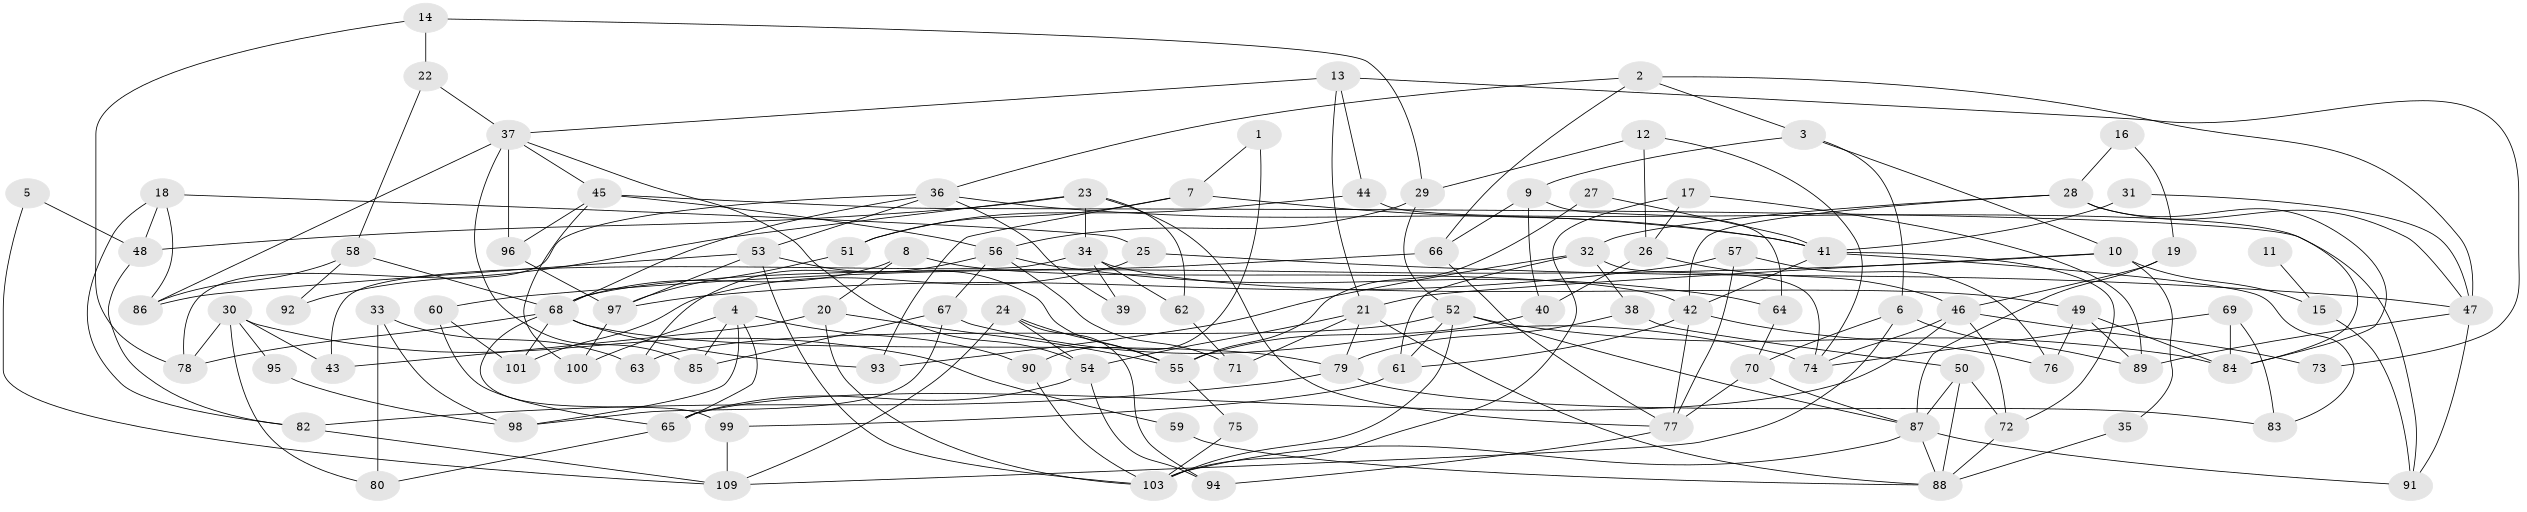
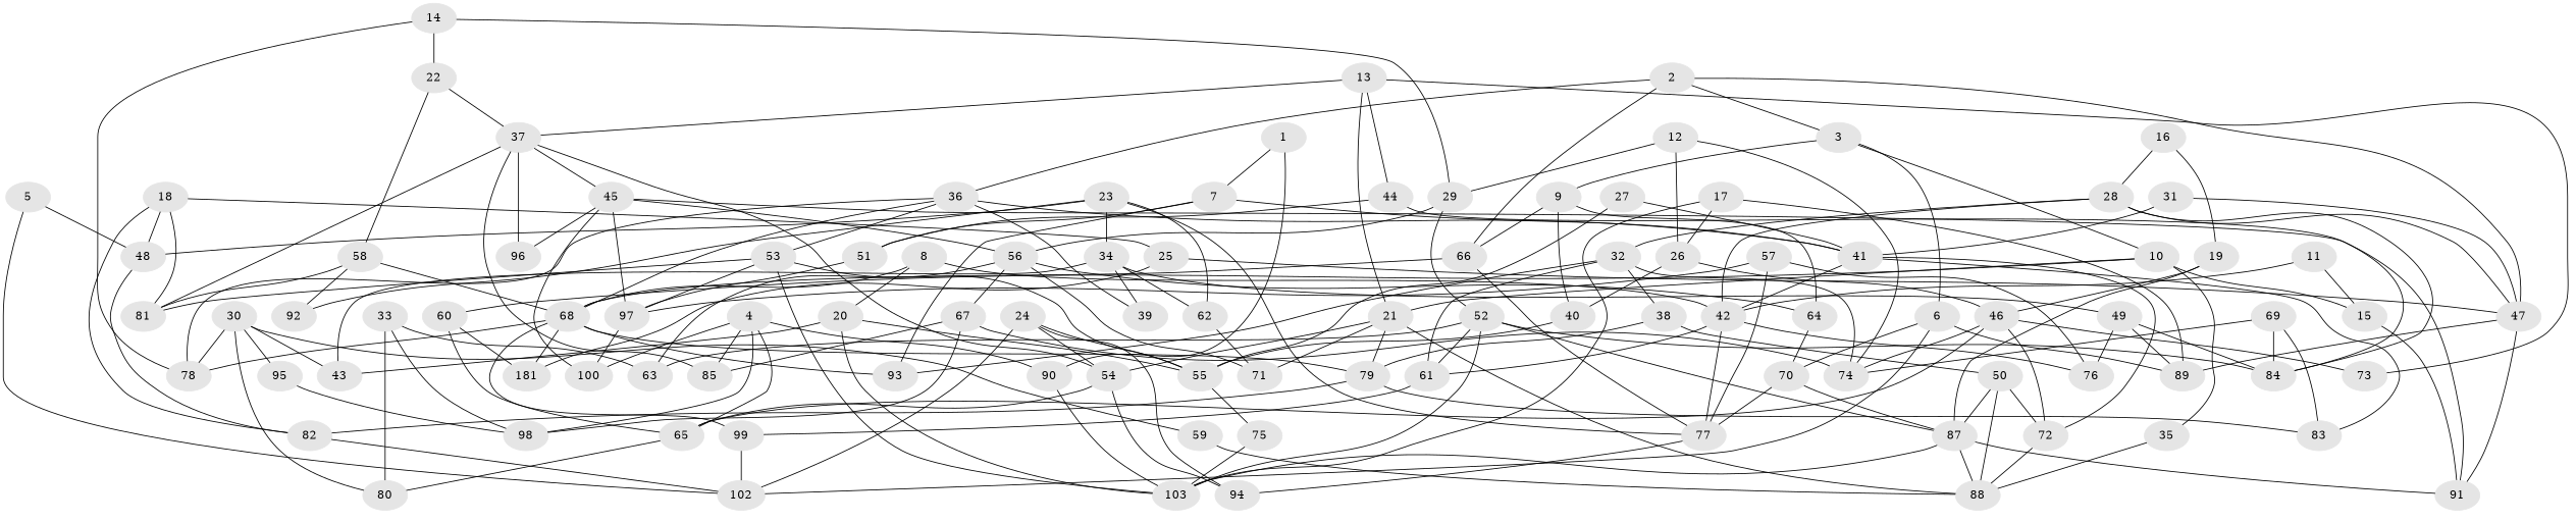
  graph {
    node [color=gray90 style=filled]
    1
    7
    90
    41
    51
    93
    103
    2
    3
    36
    47
    66
    6
    9
    10
    68
    78
    39
    53
    89
    91
    77
-   102 [label=109]
+   102
    70
    40
    64
    15
    21
    35
    60
    4
    65
    85
    98
    100
    80
    5
    48
    82
    87
    42
    72
    83
    97
    8
    20
    43
    55
    61
    76
    79
-   101
+   101 [label=181]
    99
    54
    71
    88
    11
    12
    26
    29
    74
    46
    52
    56
    13
    37
    44
    73
-   81 [label=86]
+   81
    45
    96
    84
    14
    22
    58
    16
    19
    28
    32
    17
    18
    25
    75
    94
    92
    23
    62
    34
    24
    49
    27
    38
    63
    67
    30
    59
    95
    31
    50
    33
    57
    69
    1 -- 7
    1 -- 90
    7 -- 41
    7 -- 51
    7 -- 93
    90 -- 103
    41 -- 42
    41 -- 72
    41 -- 83
    51 -- 97
    2 -- 3
    2 -- 36
    2 -- 47
    2 -- 66
    3 -- 6
    3 -- 9
    3 -- 10
    36 -- 41
    36 -- 68
    36 -- 78
    36 -- 39
    36 -- 53
    47 -- 89
    47 -- 91
    66 -- 68
    66 -- 77
    6 -- 89
    6 -- 102
    6 -- 70
    9 -- 66
    9 -- 40
    9 -- 64
    10 -- 15
    10 -- 21
    10 -- 35
    10 -- 60
    68 -- 93
    68 -- 78
    68 -- 79
    68 -- 101
    68 -- 99
    53 -- 103
    53 -- 97
    53 -- 55
    53 -- 81
    77 -- 94
    70 -- 77
    70 -- 87
    40 -- 55
    64 -- 70
    15 -- 91
    21 -- 79
    21 -- 54
    21 -- 71
    21 -- 88
    35 -- 88
    60 -- 65
    60 -- 101
    4 -- 90
    4 -- 65
    4 -- 85
    4 -- 98
    4 -- 100
    65 -- 80
    5 -- 102
    5 -- 48
    48 -- 82
    82 -- 102
    87 -- 103
    87 -- 91
    87 -- 88
    42 -- 77
    42 -- 61
    42 -- 76
    72 -- 88
    97 -- 100
    8 -- 68
    8 -- 42
    8 -- 20
    20 -- 103
    20 -- 43
    20 -- 55
    55 -- 75
    61 -- 99
    79 -- 82
    79 -- 83
    99 -- 102
    54 -- 65
    54 -- 94
    11 -- 15
+   11 -- 42
    12 -- 26
    12 -- 29
    12 -- 74
    26 -- 40
    26 -- 46
    29 -- 52
    29 -- 56
    46 -- 65
    46 -- 72
    46 -- 74
    46 -- 73
    52 -- 103
    52 -- 87
    52 -- 61
    52 -- 84
    52 -- 63
    56 -- 64
    56 -- 71
    56 -- 63
    56 -- 67
    13 -- 21
    13 -- 37
    13 -- 44
    13 -- 73
    37 -- 85
    37 -- 54
    37 -- 81
    37 -- 45
    37 -- 96
    44 -- 51
    44 -- 84
    45 -- 91
    45 -- 100
    45 -- 56
    45 -- 96
-   96 -- 97
+   45 -- 97
    14 -- 78
    14 -- 29
    14 -- 22
    22 -- 37
    22 -- 58
    58 -- 68
    58 -- 81
    58 -- 92
    16 -- 19
    16 -- 28
    19 -- 87
    19 -- 46
    28 -- 47
    28 -- 42
    28 -- 84
    28 -- 32
    32 -- 93
    32 -- 61
    32 -- 74
    32 -- 38
    17 -- 103
    17 -- 89
    17 -- 26
    18 -- 48
    18 -- 82
    18 -- 81
    18 -- 25
    25 -- 47
    25 -- 101
    75 -- 103
    23 -- 77
    23 -- 48
    23 -- 92
    23 -- 62
    23 -- 34
    62 -- 71
    34 -- 39
    34 -- 43
    34 -- 62
    34 -- 49
    24 -- 102
    24 -- 55
    24 -- 54
    24 -- 94
    49 -- 89
    49 -- 76
    49 -- 84
    27 -- 41
    27 -- 55
    38 -- 79
    38 -- 50
    67 -- 85
    67 -- 98
    67 -- 74
    30 -- 78
    30 -- 80
    30 -- 43
    30 -- 59
    30 -- 95
    59 -- 88
    95 -- 98
    31 -- 41
    31 -- 47
    50 -- 87
    50 -- 72
    50 -- 88
    33 -- 98
    33 -- 80
    33 -- 63
    57 -- 77
    57 -- 97
    57 -- 76
    69 -- 83
    69 -- 74
    69 -- 84
  }
